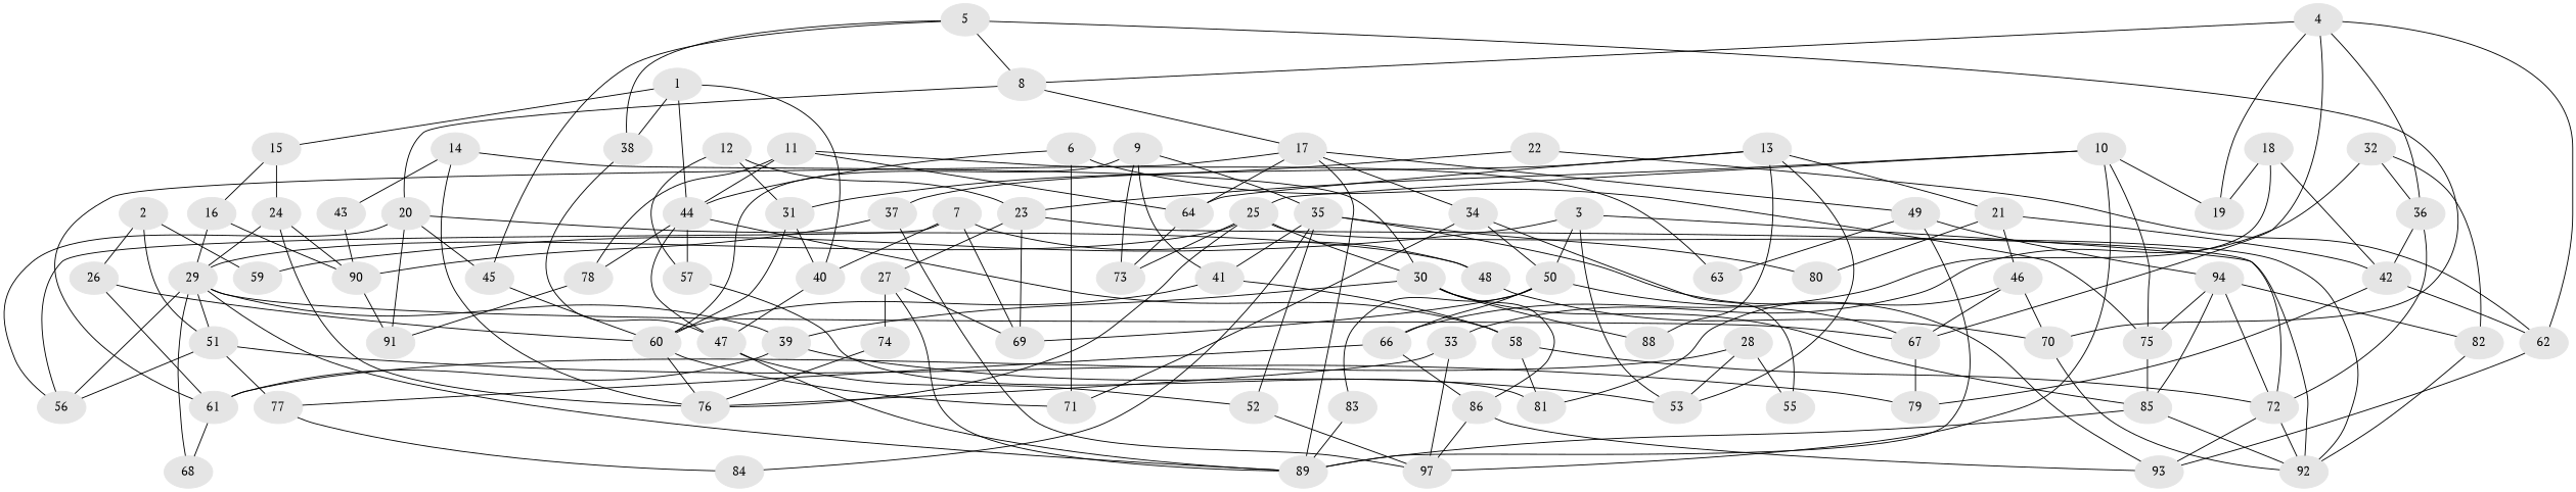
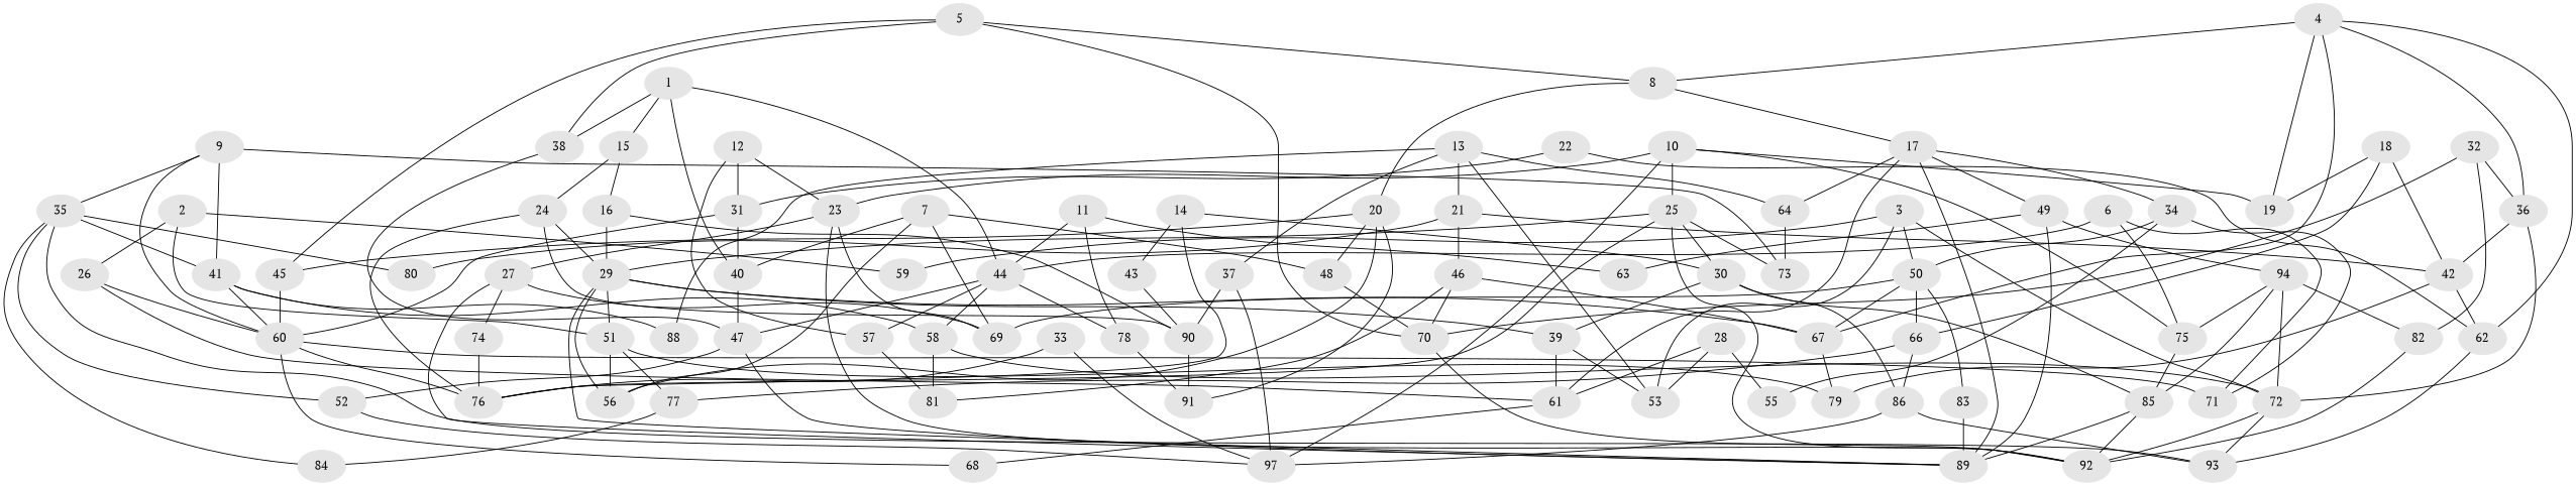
  graph {
    fontname="PT Serif"
    node [color=gray90 fontname="PT Serif" style=filled]
    edge [fontname="PT Serif"]
    1
    15
    38
    40
    44
    16
    24
    47
    78
    57
    58
    2
    26
    51
    59
    60
    61
    56
    79
    77
    3
    50
    53
    72
    67
    69
    66
    83
    92
    93
    4
    8
    19
    36
    62
    17
    20
    42
    5
    45
    70
    6
    71
    75
    85
    7
    48
    64
    34
    49
    89
    91
    9
    35
    41
    73
    80
    52
    84
    88
    76
    68
    10
    23
    25
    n66 [label=97]
    27
    30
    29
    11
    63
    12
    31
    81
    13
    21
    37
    46
    90
    14
    43
    39
    86
    55
    n85 [label=94]
    18
    22
    74
    28
    32
    33
    82
    1 -- 15
    1 -- 38
    1 -- 40
    1 -- 44
    15 -- 16
    15 -- 24
    38 -- 47
    40 -- 47
    44 -- 47
    44 -- 78
    44 -- 57
    44 -- 58
    16 -- 29
    16 -- 90
    24 -- 76
    24 -- 29
    24 -- 90
    47 -- 89
    47 -- 52
    78 -- 91
    57 -- 81
    58 -- 72
    58 -- 81
    2 -- 26
    2 -- 51
    2 -- 59
    26 -- 60
    26 -- 61
    51 -- 56
    51 -- 79
    51 -- 77
    60 -- 71
    60 -- 76
-   29 -- 68
+   60 -- 68
    61 -- 68
    77 -- 84
    3 -- 59
    3 -- 50
    3 -- 53
    3 -- 72
    50 -- 67
    50 -- 69
    50 -- 66
    50 -- 83
    72 -- 92
    72 -- 93
    67 -- 79
    66 -- 77
    66 -- 86
    83 -- 89
    4 -- 67
    4 -- 8
    4 -- 19
    4 -- 36
    4 -- 62
    8 -- 17
    8 -- 20
    36 -- 72
    36 -- 42
    62 -- 93
    17 -- 61
    17 -- 64
    17 -- 34
    17 -- 49
    17 -- 89
    20 -- 56
    20 -- 45
    20 -- 48
    20 -- 91
    42 -- 79
    42 -- 62
    5 -- 38
    5 -- 8
    5 -- 45
    5 -- 70
    45 -- 60
    70 -- 92
    6 -- 44
    6 -- 71
    6 -- 75
    75 -- 85
    85 -- 92
    85 -- 89
    7 -- 40
    7 -- 56
    7 -- 69
    7 -- 48
    48 -- 70
    64 -- 73
    34 -- 50
    34 -- 71
    34 -- 55
    49 -- 89
    49 -- 63
    49 -- n85
    9 -- 60
    9 -- 35
    9 -- 41
    9 -- 73
    35 -- 93
    35 -- 41
    35 -- 80
    35 -- 52
    35 -- 84
    41 -- 58
    41 -- 60
-   30 -- 88
+   41 -- 88
    52 -- n66
    10 -- 19
    10 -- 75
    10 -- 23
    10 -- 25
    10 -- n66
    23 -- 69
    23 -- 92
    23 -- 27
    25 -- 92
    25 -- 73
    25 -- 76
    25 -- 30
    25 -- 29
    27 -- 69
    27 -- 89
    27 -- 74
    30 -- 85
    30 -- 39
    30 -- 86
    29 -- 51
    29 -- 56
    29 -- 67
    29 -- 89
    29 -- 39
    11 -- 44
    11 -- 78
-   11 -- 64
    11 -- 63
    12 -- 57
    12 -- 23
    12 -- 31
    31 -- 40
    31 -- 60
    13 -- 53
    13 -- 64
    13 -- 88
    13 -- 21
    13 -- 37
    21 -- 42
    21 -- 80
    21 -- 46
    37 -- n66
    37 -- 90
    46 -- 67
    46 -- 70
    46 -- 81
    90 -- 91
    14 -- 76
    14 -- 30
    14 -- 43
    43 -- 90
    39 -- 61
    39 -- 53
    86 -- 93
    86 -- n66
    n85 -- 72
    n85 -- 75
    n85 -- 85
    n85 -- 82
    18 -- 66
    18 -- 19
    18 -- 42
    22 -- 62
    22 -- 31
    74 -- 76
    28 -- 61
    28 -- 53
    28 -- 55
    32 -- 36
-   32 -- 33
+   32 -- 70
    32 -- 82
    33 -- 76
    33 -- n66
    82 -- 92
  }
